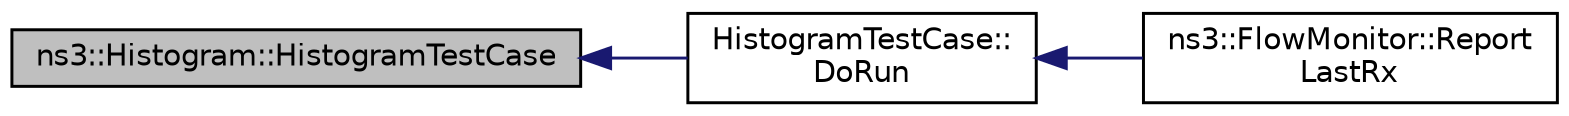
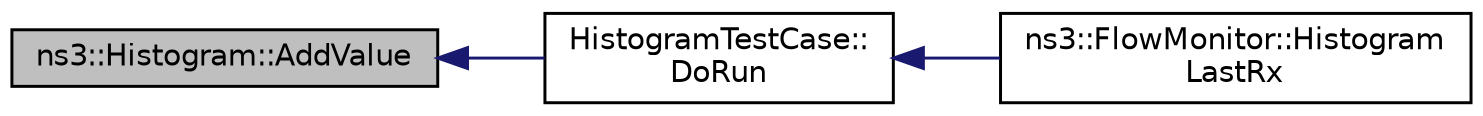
  digraph {
    rankdir=LR
    node [color=black fillcolor=white fontname=Helvetica fontsize=10 shape=record style=filled]
    edge [color=midnightblue dir=back fontname=Helvetica fontsize=10 labelfontname=Helvetica labelfontsize=10 style=solid]
-   n1 [fillcolor=grey75 fontcolor=black height=0.2 label="ns3::Histogram::HistogramTestCase" width=0.4]
+   n1 [fillcolor=grey75 fontcolor=black height=0.2 label="ns3::Histogram::AddValue" width=0.4]
    n2 [height=0.2 label="HistogramTestCase::\lDoRun" width=0.4]
-   n3 [height=0.2 label="ns3::FlowMonitor::Report\lLastRx" width=0.4]
+   n3 [height=0.2 label="ns3::FlowMonitor::Histogram\lLastRx" width=0.4]
    n1 -> n2
    n2 -> n3
  }
